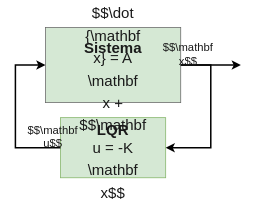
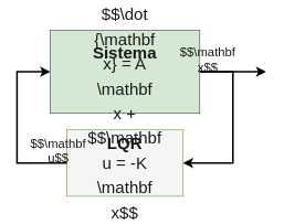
  <mxCell id="0" />
  <mxCell id="1" parent="0" />
  <mxCell id="2" value="" style="group" parent="1" vertex="1" connectable="0"><mxGeometry x="60" y="20" width="180" height="100" as="geometry" /></mxCell>
  <mxCell id="3" value="&lt;font color=&quot;#1a1a1a&quot;&gt;&lt;b&gt;Sistema&lt;br&gt;&lt;/b&gt;&lt;/font&gt;&lt;font color=&quot;#1a1a1a&quot;&gt;&lt;b&gt;&lt;br&gt;&lt;/b&gt;&lt;br&gt;&lt;/font&gt;" style="rounded=0;whiteSpace=wrap;html=1;fontSize=20;fillColor=#d5e8d4;strokeColor=#666666;fontColor=#333333;" parent="2" vertex="1"><mxGeometry width="180" height="100" as="geometry" /></mxCell>
  <mxCell id="4" value="&lt;span style=&quot;font-size: 20px;&quot;&gt;$$\dot {\mathbf x} = A \mathbf x + B\mathbf u$$&lt;/span&gt;" style="text;html=1;strokeColor=none;fillColor=none;align=center;verticalAlign=middle;whiteSpace=wrap;rounded=0;fontSize=25;fontColor=#1A1A1A;" parent="2" vertex="1"><mxGeometry x="60" y="54.545" width="60" height="27.273" as="geometry" /></mxCell>
  <mxCell id="5" value="" style="endArrow=classic;html=1;rounded=0;fontSize=25;fontColor=#1A1A1A;exitX=1;exitY=0.5;exitDx=0;exitDy=0;strokeWidth=2;" parent="1" source="3" edge="1"><mxGeometry width="50" height="50" relative="1" as="geometry"><mxPoint x="300" y="210" as="sourcePoint" /><mxPoint x="320" y="70" as="targetPoint" /></mxGeometry></mxCell>
  <mxCell id="6" value="" style="group" parent="1" vertex="1" connectable="0"><mxGeometry x="80" y="140" width="140" height="80" as="geometry" /></mxCell>
- <mxCell id="7" value="&lt;font color=&quot;#1a1a1a&quot;&gt;&lt;b&gt;LQR&lt;br&gt;&lt;br&gt;&lt;/b&gt;&lt;br&gt;&lt;/font&gt;" style="rounded=0;whiteSpace=wrap;html=1;fontSize=20;fillColor=#d5e8d4;strokeColor=#82b366;" parent="6" vertex="1"><mxGeometry width="140" height="80" as="geometry" /></mxCell>
+ <mxCell id="7" value="&lt;font color=&quot;#1a1a1a&quot;&gt;&lt;b&gt;LQR&lt;br&gt;&lt;br&gt;&lt;/b&gt;&lt;br&gt;&lt;/font&gt;" style="rounded=0;whiteSpace=wrap;html=1;fontSize=20;fillColor=#f5f5f5;strokeColor=#82b366;" parent="6" vertex="1"><mxGeometry width="140" height="80" as="geometry" /></mxCell>
  <mxCell id="8" value="&lt;span style=&quot;font-size: 20px;&quot;&gt;$$\mathbf u = -K \mathbf x$$&lt;/span&gt;" style="text;html=1;strokeColor=none;fillColor=none;align=center;verticalAlign=middle;whiteSpace=wrap;rounded=0;fontSize=25;fontColor=#1A1A1A;" parent="6" vertex="1"><mxGeometry x="40" y="40" width="60" height="24" as="geometry" /></mxCell>
  <mxCell id="9" value="" style="endArrow=classic;html=1;rounded=0;strokeWidth=2;fontSize=15;fontColor=#1A1A1A;entryX=1;entryY=0.5;entryDx=0;entryDy=0;edgeStyle=orthogonalEdgeStyle;exitX=1;exitY=0.5;exitDx=0;exitDy=0;" parent="1" source="3" target="7" edge="1"><mxGeometry width="50" height="50" relative="1" as="geometry"><mxPoint x="280" y="60" as="sourcePoint" /><mxPoint x="320" y="120" as="targetPoint" /><Array as="points"><mxPoint x="280" y="70" /><mxPoint x="280" y="180" /></Array></mxGeometry></mxCell>
  <mxCell id="10" value="" style="endArrow=classic;html=1;rounded=0;strokeWidth=2;fontSize=15;fontColor=#1A1A1A;exitX=0;exitY=0.5;exitDx=0;exitDy=0;entryX=0;entryY=0.5;entryDx=0;entryDy=0;edgeStyle=orthogonalEdgeStyle;" parent="1" source="7" target="3" edge="1"><mxGeometry width="50" height="50" relative="1" as="geometry"><mxPoint x="-70" y="170" as="sourcePoint" /><mxPoint x="-20" y="120" as="targetPoint" /><Array as="points"><mxPoint x="20" y="180" /><mxPoint x="20" y="70" /></Array></mxGeometry></mxCell>
  <mxCell id="11" value="$$\mathbf x$$" style="text;html=1;strokeColor=none;fillColor=none;align=center;verticalAlign=middle;whiteSpace=wrap;rounded=0;fontSize=15;fontColor=#1A1A1A;" parent="1" vertex="1"><mxGeometry x="220" y="40" width="60" height="30" as="geometry" /></mxCell>
  <mxCell id="12" value="$$\mathbf u$$" style="text;html=1;strokeColor=none;fillColor=none;align=center;verticalAlign=middle;whiteSpace=wrap;rounded=0;fontSize=15;fontColor=#1A1A1A;" parent="1" vertex="1"><mxGeometry x="40" y="150" width="60" height="30" as="geometry" /></mxCell>
